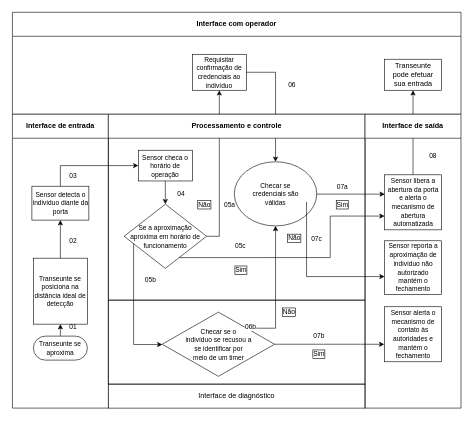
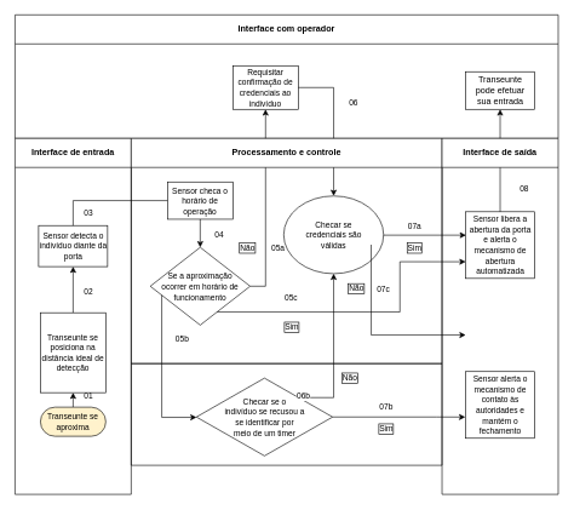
  <mxCell id="0" />
  <mxCell id="1" parent="0" />
  <mxCell id="2" value="&lt;div&gt;&lt;font style=&quot;font-size: 11px&quot;&gt;Checar se o &lt;br&gt;&lt;/font&gt;&lt;/div&gt;&lt;div&gt;&lt;font style=&quot;font-size: 11px&quot;&gt;indivíduo se recusou a &lt;br&gt;&lt;/font&gt;&lt;/div&gt;&lt;div&gt;&lt;font style=&quot;font-size: 11px&quot;&gt;se identificar por &lt;br&gt;&lt;/font&gt;&lt;/div&gt;&lt;div&gt;&lt;font style=&quot;font-size: 11px&quot;&gt;meio de um timer&lt;/font&gt;&lt;/div&gt;" style="rhombus;whiteSpace=wrap;html=1;" vertex="1" parent="1"><mxGeometry x="269.77" y="520" width="187.5" height="107" as="geometry" /></mxCell>
  <mxCell id="3" value="&lt;font style=&quot;font-size: 11px&quot;&gt;Sensor libera a abertura da porta e alerta o mecanismo de abertura automatizada&lt;/font&gt;" style="rounded=0;whiteSpace=wrap;html=1;" vertex="1" parent="1"><mxGeometry x="640.5" y="291" width="95" height="91.75" as="geometry" /></mxCell>
- <mxCell id="4" value="&lt;font style=&quot;font-size: 11px&quot;&gt;Sensor reporta a aproximação de indivíduo não autorizado mantém o fechamento&lt;br&gt;&lt;/font&gt;" style="rounded=0;whiteSpace=wrap;html=1;" vertex="1" parent="1"><mxGeometry x="640.5" y="401" width="95" height="89.37" as="geometry" /></mxCell>
  <mxCell id="5" value="&lt;font style=&quot;font-size: 11px&quot;&gt;Sensor alerta o mecanismo de contato às autoridades e mantém o fechamento&lt;/font&gt;" style="rounded=0;whiteSpace=wrap;html=1;" vertex="1" parent="1"><mxGeometry x="640.5" y="511" width="95" height="91.75" as="geometry" /></mxCell>
  <mxCell id="6" value="Interface com operador" style="swimlane;connectable=0;startSize=40;html=1;whiteSpace=wrap;collapsible=0;recursiveResize=0;expand=0;" vertex="1" parent="1"><mxGeometry x="20" y="20" width="748" height="170" as="geometry" /></mxCell>
  <mxCell id="7" value="&lt;font style=&quot;font-size: 11px&quot;&gt;Requisitar confirmação de credenciais ao indivíduo&lt;/font&gt;" style="rounded=0;whiteSpace=wrap;html=1;" vertex="1" parent="6"><mxGeometry x="300" y="70" width="90" height="60" as="geometry" /></mxCell>
  <mxCell id="8" value="&lt;div&gt;Transeunte&lt;/div&gt;&lt;div&gt; pode efetuar&lt;/div&gt;&lt;div&gt; sua entrada&lt;/div&gt;" style="rounded=0;whiteSpace=wrap;html=1;" vertex="1" parent="6"><mxGeometry x="620.5" y="78.25" width="95" height="51.75" as="geometry" /></mxCell>
  <mxCell id="9" value="Interface de entrada" style="swimlane;connectable=0;startSize=40;html=1;whiteSpace=wrap;collapsible=0;recursiveResize=0;expand=0;" vertex="1" parent="1"><mxGeometry x="20" y="190" width="160" height="490" as="geometry" /></mxCell>
  <mxCell id="10" style="edgeStyle=orthogonalEdgeStyle;rounded=0;orthogonalLoop=1;jettySize=auto;html=1;exitX=0.5;exitY=0;exitDx=0;exitDy=0;entryX=0.5;entryY=1;entryDx=0;entryDy=0;" edge="1" parent="9" source="12" target="16"><mxGeometry relative="1" as="geometry" /></mxCell>
  <mxCell id="11" value="01" style="edgeLabel;html=1;align=center;verticalAlign=middle;resizable=0;points=[];" vertex="1" connectable="0" parent="10"><mxGeometry x="-0.326" y="1" relative="1" as="geometry"><mxPoint x="21" y="-10" as="offset" /></mxGeometry></mxCell>
- <mxCell id="12" value="&lt;font style=&quot;font-size: 11px&quot;&gt;Transeunte se aproxima&lt;/font&gt;" style="rounded=1;whiteSpace=wrap;html=1;arcSize=50;" vertex="1" parent="9"><mxGeometry x="35" y="370" width="90" height="40" as="geometry" /></mxCell>
+ <mxCell id="12" value="&lt;font style=&quot;font-size: 11px&quot;&gt;Transeunte se aproxima&lt;/font&gt;" style="rounded=1;whiteSpace=wrap;html=1;arcSize=50;fillColor=#fff2cc;" vertex="1" parent="9"><mxGeometry x="35" y="370" width="90" height="40" as="geometry" /></mxCell>
  <mxCell id="13" value="&lt;font style=&quot;font-size: 11px&quot;&gt;Sensor detecta o indivíduo diante da porta&lt;/font&gt;" style="rounded=0;whiteSpace=wrap;html=1;" vertex="1" parent="9"><mxGeometry x="32.5" y="120" width="95" height="56.5" as="geometry" /></mxCell>
  <mxCell id="14" style="edgeStyle=orthogonalEdgeStyle;rounded=0;orthogonalLoop=1;jettySize=auto;html=1;exitX=0.5;exitY=0;exitDx=0;exitDy=0;entryX=0.5;entryY=1;entryDx=0;entryDy=0;" edge="1" parent="9" source="16" target="13"><mxGeometry relative="1" as="geometry" /></mxCell>
  <mxCell id="15" value="&lt;div&gt;02&lt;/div&gt;" style="edgeLabel;html=1;align=center;verticalAlign=middle;resizable=0;points=[];" vertex="1" connectable="0" parent="14"><mxGeometry x="-0.171" y="-1" relative="1" as="geometry"><mxPoint x="19" y="-2.66" as="offset" /></mxGeometry></mxCell>
  <mxCell id="16" value="&lt;font style=&quot;font-size: 11px&quot;&gt;Transeunte se posiciona na distância ideal de detecção&lt;/font&gt;" style="rounded=0;whiteSpace=wrap;html=1;" vertex="1" parent="9"><mxGeometry x="35" y="240" width="90" height="110" as="geometry" /></mxCell>
- <mxCell id="17" value="Interface de diagnóstico" style="rounded=0;whiteSpace=wrap;html=1;" vertex="1" parent="1"><mxGeometry x="180" y="640" width="428" height="40" as="geometry" /></mxCell>
  <mxCell id="18" style="edgeStyle=orthogonalEdgeStyle;rounded=0;orthogonalLoop=1;jettySize=auto;html=1;entryX=0.5;entryY=1;entryDx=0;entryDy=0;exitX=1;exitY=0.5;exitDx=0;exitDy=0;" edge="1" parent="1" source="26" target="7"><mxGeometry relative="1" as="geometry"><Array as="points"><mxPoint x="365" y="393" /></Array></mxGeometry></mxCell>
  <mxCell id="19" value="Não" style="edgeLabel;html=1;align=center;verticalAlign=middle;resizable=0;points=[];labelBorderColor=#000000;" vertex="1" connectable="0" parent="18"><mxGeometry x="-0.758" relative="1" as="geometry"><mxPoint x="-25.03" y="-42.57" as="offset" /></mxGeometry></mxCell>
  <mxCell id="20" value="05a" style="edgeLabel;html=1;align=center;verticalAlign=middle;resizable=0;points=[];" vertex="1" connectable="0" parent="18"><mxGeometry x="-0.909" relative="1" as="geometry"><mxPoint x="25.34" y="-53.49" as="offset" /></mxGeometry></mxCell>
  <mxCell id="21" value="" style="swimlane;connectable=0;startSize=0;html=1;whiteSpace=wrap;collapsible=0;recursiveResize=0;expand=0;" vertex="1" parent="1"><mxGeometry x="180" y="500" width="428" height="140" as="geometry" /></mxCell>
  <mxCell id="22" style="edgeStyle=orthogonalEdgeStyle;rounded=0;orthogonalLoop=1;jettySize=auto;html=1;entryX=0.5;entryY=0;entryDx=0;entryDy=0;exitX=1;exitY=0.5;exitDx=0;exitDy=0;" edge="1" parent="1" source="7" target="25"><mxGeometry relative="1" as="geometry"><Array as="points"><mxPoint x="459" y="120" /></Array></mxGeometry></mxCell>
  <mxCell id="23" value="06" style="edgeLabel;html=1;align=center;verticalAlign=middle;resizable=0;points=[];" vertex="1" connectable="0" parent="22"><mxGeometry x="-0.244" y="1" relative="1" as="geometry"><mxPoint x="25.75" y="-5.96" as="offset" /></mxGeometry></mxCell>
  <mxCell id="24" value="Processamento e controle" style="swimlane;connectable=0;startSize=40;html=1;whiteSpace=wrap;collapsible=0;recursiveResize=0;expand=0;" vertex="1" parent="1"><mxGeometry x="180" y="190" width="428" height="310" as="geometry" /></mxCell>
  <mxCell id="25" value="&lt;div&gt;&lt;font style=&quot;font-size: 11px&quot;&gt;Checar se &lt;br&gt;&lt;/font&gt;&lt;/div&gt;&lt;div&gt;&lt;font style=&quot;font-size: 11px&quot;&gt;credenciais são &lt;br&gt;&lt;/font&gt;&lt;/div&gt;&lt;div&gt;&lt;font style=&quot;font-size: 11px&quot;&gt;válidas&lt;/font&gt;&lt;/div&gt;" style="ellipse;whiteSpace=wrap;html=1;" vertex="1" parent="24"><mxGeometry x="210" y="79.25" width="137.5" height="107" as="geometry" /></mxCell>
- <mxCell id="26" value="&lt;div&gt;&lt;font style=&quot;font-size: 11px&quot;&gt;Se a aproximação &lt;br&gt;&lt;/font&gt;&lt;/div&gt;&lt;div&gt;&lt;font style=&quot;font-size: 11px&quot;&gt;aproxima em horário de funcionamento&lt;/font&gt;&lt;/div&gt;" style="rhombus;whiteSpace=wrap;html=1;" vertex="1" parent="24"><mxGeometry x="26.25" y="150" width="137.5" height="107" as="geometry" /></mxCell>
+ <mxCell id="26" value="&lt;div&gt;&lt;font style=&quot;font-size: 11px&quot;&gt;Se a aproximação &lt;br&gt;&lt;/font&gt;&lt;/div&gt;&lt;div&gt;&lt;font style=&quot;font-size: 11px&quot;&gt;ocorrer em horário de funcionamento&lt;/font&gt;&lt;/div&gt;" style="rhombus;whiteSpace=wrap;html=1;" vertex="1" parent="24"><mxGeometry x="26.25" y="150" width="137.5" height="107" as="geometry" /></mxCell>
  <mxCell id="27" value="Não" style="edgeStyle=orthogonalEdgeStyle;rounded=0;orthogonalLoop=1;jettySize=auto;html=1;exitX=0.876;exitY=0.627;exitDx=0;exitDy=0;entryX=-0.003;entryY=0.582;entryDx=0;entryDy=0;entryPerimeter=0;labelBorderColor=#000000;exitPerimeter=0;" edge="1" parent="24" source="25"><mxGeometry x="-0.521" y="-20" relative="1" as="geometry"><mxPoint x="330.45" y="150.001" as="sourcePoint" /><mxPoint x="460.505" y="270.653" as="targetPoint" /><Array as="points"><mxPoint x="330" y="271" /></Array><mxPoint as="offset" /></mxGeometry></mxCell>
  <mxCell id="28" value="07c" style="edgeLabel;html=1;align=center;verticalAlign=middle;resizable=0;points=[];" vertex="1" connectable="0" parent="27"><mxGeometry x="0.297" y="1" relative="1" as="geometry"><mxPoint x="-24.84" y="-62.09" as="offset" /></mxGeometry></mxCell>
  <mxCell id="29" value="&lt;font style=&quot;font-size: 11px&quot;&gt;Sensor checa o horário de operação&lt;/font&gt;" style="rounded=0;whiteSpace=wrap;html=1;" vertex="1" parent="24"><mxGeometry x="50" y="60" width="90" height="51.25" as="geometry" /></mxCell>
  <mxCell id="30" style="edgeStyle=orthogonalEdgeStyle;rounded=0;orthogonalLoop=1;jettySize=auto;html=1;exitX=0.5;exitY=1;exitDx=0;exitDy=0;entryX=0.5;entryY=0;entryDx=0;entryDy=0;" edge="1" parent="24" source="29" target="26"><mxGeometry relative="1" as="geometry"><mxPoint x="95" y="121.0" as="targetPoint" /></mxGeometry></mxCell>
  <mxCell id="31" value="04" style="edgeLabel;html=1;align=center;verticalAlign=middle;resizable=0;points=[];" vertex="1" connectable="0" parent="30"><mxGeometry x="-0.567" relative="1" as="geometry"><mxPoint x="25" y="12.56" as="offset" /></mxGeometry></mxCell>
  <mxCell id="32" style="edgeStyle=orthogonalEdgeStyle;rounded=0;orthogonalLoop=1;jettySize=auto;html=1;exitX=1;exitY=0.5;exitDx=0;exitDy=0;entryX=0.005;entryY=0.351;entryDx=0;entryDy=0;entryPerimeter=0;" edge="1" parent="1" source="25" target="3"><mxGeometry relative="1" as="geometry"><mxPoint x="641" y="320" as="targetPoint" /><Array as="points"><mxPoint x="641" y="323" /></Array></mxGeometry></mxCell>
  <mxCell id="33" value="Sim" style="edgeLabel;html=1;align=center;verticalAlign=middle;resizable=0;points=[];labelBorderColor=#000000;" vertex="1" connectable="0" parent="32"><mxGeometry x="-0.231" y="1" relative="1" as="geometry"><mxPoint x="-2.23" y="18.04" as="offset" /></mxGeometry></mxCell>
  <mxCell id="34" value="07a" style="edgeLabel;html=1;align=center;verticalAlign=middle;resizable=0;points=[];" vertex="1" connectable="0" parent="32"><mxGeometry x="-0.226" relative="1" as="geometry"><mxPoint x="-2.47" y="-12.93" as="offset" /></mxGeometry></mxCell>
  <mxCell id="35" style="edgeStyle=orthogonalEdgeStyle;rounded=0;orthogonalLoop=1;jettySize=auto;html=1;exitX=0.115;exitY=0.615;exitDx=0;exitDy=0;exitPerimeter=0;" edge="1" parent="1" source="26"><mxGeometry relative="1" as="geometry"><Array as="points"><mxPoint x="222" y="574" /><mxPoint x="270" y="574" /></Array><mxPoint x="270" y="574" as="targetPoint" /></mxGeometry></mxCell>
  <mxCell id="36" value="05b" style="edgeLabel;html=1;align=center;verticalAlign=middle;resizable=0;points=[];" vertex="1" connectable="0" parent="35"><mxGeometry x="0.202" relative="1" as="geometry"><mxPoint x="27.89" y="-70.56" as="offset" /></mxGeometry></mxCell>
  <mxCell id="37" style="edgeStyle=orthogonalEdgeStyle;rounded=0;orthogonalLoop=1;jettySize=auto;html=1;entryX=0;entryY=0.75;entryDx=0;entryDy=0;exitX=0.669;exitY=0.832;exitDx=0;exitDy=0;exitPerimeter=0;" edge="1" parent="1" source="26" target="3"><mxGeometry relative="1" as="geometry"><Array as="points"><mxPoint x="550" y="429" /><mxPoint x="550" y="360" /></Array><mxPoint x="280" y="400" as="sourcePoint" /></mxGeometry></mxCell>
  <mxCell id="38" value="Sim" style="edgeLabel;html=1;align=center;verticalAlign=middle;resizable=0;points=[];labelBorderColor=#000000;" vertex="1" connectable="0" parent="37"><mxGeometry x="-0.952" relative="1" as="geometry"><mxPoint x="92.01" y="20.48" as="offset" /></mxGeometry></mxCell>
  <mxCell id="39" value="05c" style="edgeLabel;html=1;align=center;verticalAlign=middle;resizable=0;points=[];" vertex="1" connectable="0" parent="37"><mxGeometry x="-0.342" relative="1" as="geometry"><mxPoint x="-33.69" y="-19.5" as="offset" /></mxGeometry></mxCell>
  <mxCell id="40" style="edgeStyle=orthogonalEdgeStyle;rounded=0;orthogonalLoop=1;jettySize=auto;html=1;entryX=0.5;entryY=1;entryDx=0;entryDy=0;" edge="1" parent="1" source="3" target="8"><mxGeometry relative="1" as="geometry" /></mxCell>
  <mxCell id="41" value="08" style="edgeLabel;html=1;align=center;verticalAlign=middle;resizable=0;points=[];" vertex="1" connectable="0" parent="40"><mxGeometry x="-0.248" relative="1" as="geometry"><mxPoint x="32" y="21.86" as="offset" /></mxGeometry></mxCell>
  <mxCell id="42" style="edgeStyle=orthogonalEdgeStyle;rounded=0;orthogonalLoop=1;jettySize=auto;html=1;exitX=1;exitY=0.5;exitDx=0;exitDy=0;" edge="1" parent="1" source="2"><mxGeometry relative="1" as="geometry"><mxPoint x="640" y="573.592" as="targetPoint" /><Array as="points"><mxPoint x="600" y="574" /><mxPoint x="600" y="574" /></Array></mxGeometry></mxCell>
  <mxCell id="43" value="&lt;div&gt;07b&lt;/div&gt;" style="edgeLabel;html=1;align=center;verticalAlign=middle;resizable=0;points=[];" vertex="1" connectable="0" parent="42"><mxGeometry x="0.001" y="-18" relative="1" as="geometry"><mxPoint x="-18" y="-31.6" as="offset" /></mxGeometry></mxCell>
  <mxCell id="44" value="&lt;div&gt;Sim&lt;/div&gt;" style="edgeLabel;html=1;align=center;verticalAlign=middle;resizable=0;points=[];labelBorderColor=#000000;" vertex="1" connectable="0" parent="42"><mxGeometry x="0.046" y="-1" relative="1" as="geometry"><mxPoint x="-22.93" y="15.41" as="offset" /></mxGeometry></mxCell>
  <mxCell id="45" style="edgeStyle=orthogonalEdgeStyle;rounded=0;orthogonalLoop=1;jettySize=auto;html=1;exitX=1;exitY=0;exitDx=0;exitDy=0;entryX=0.5;entryY=1;entryDx=0;entryDy=0;" edge="1" parent="1" source="2" target="25"><mxGeometry relative="1" as="geometry"><Array as="points"><mxPoint x="459" y="547" /><mxPoint x="459" y="376" /></Array></mxGeometry></mxCell>
  <mxCell id="46" value="Não" style="edgeLabel;html=1;align=center;verticalAlign=middle;resizable=0;points=[];labelBorderColor=#000000;" vertex="1" connectable="0" parent="45"><mxGeometry x="-0.572" y="21" relative="1" as="geometry"><mxPoint x="22.91" y="-5.82" as="offset" /></mxGeometry></mxCell>
  <mxCell id="47" value="06b" style="edgeLabel;html=1;align=center;verticalAlign=middle;resizable=0;points=[];" vertex="1" connectable="0" parent="45"><mxGeometry x="-0.561" y="24" relative="1" as="geometry"><mxPoint x="-18.52" y="-2.81" as="offset" /></mxGeometry></mxCell>
  <mxCell id="48" value="Interface de saída" style="swimlane;connectable=0;startSize=40;html=1;whiteSpace=wrap;collapsible=0;recursiveResize=0;expand=0;" vertex="1" parent="1"><mxGeometry x="608" y="190" width="160" height="490" as="geometry" /></mxCell>
- <mxCell id="49" style="edgeStyle=orthogonalEdgeStyle;rounded=0;orthogonalLoop=1;jettySize=auto;html=1;exitX=0.5;exitY=0;exitDx=0;exitDy=0;entryX=0;entryY=0.5;entryDx=0;entryDy=0;" edge="1" parent="1" source="13" target="29"><mxGeometry relative="1" as="geometry" /></mxCell>
+ <mxCell id="49" style="edgeStyle=orthogonalEdgeStyle;rounded=0;orthogonalLoop=1;jettySize=auto;html=1;exitX=0.5;exitY=0;exitDx=0;exitDy=0;entryX=0;entryY=0.5;entryDx=0;entryDy=0;endArrow=none;" edge="1" parent="1" source="13" target="29"><mxGeometry relative="1" as="geometry" /></mxCell>
  <mxCell id="50" value="&lt;div&gt;03&lt;/div&gt;" style="edgeLabel;html=1;align=center;verticalAlign=middle;resizable=0;points=[];" vertex="1" connectable="0" parent="49"><mxGeometry x="-0.665" y="-1" relative="1" as="geometry"><mxPoint x="19" y="10.27" as="offset" /></mxGeometry></mxCell>
